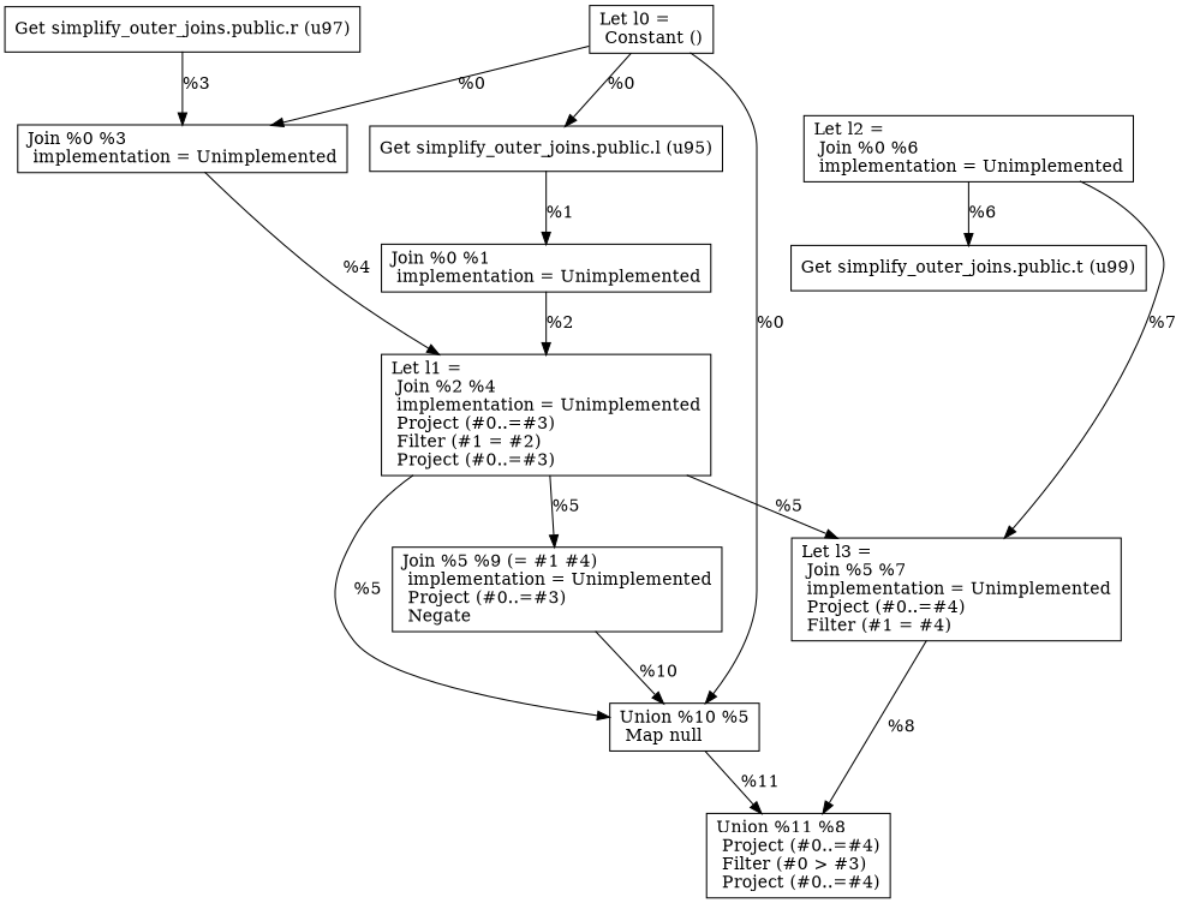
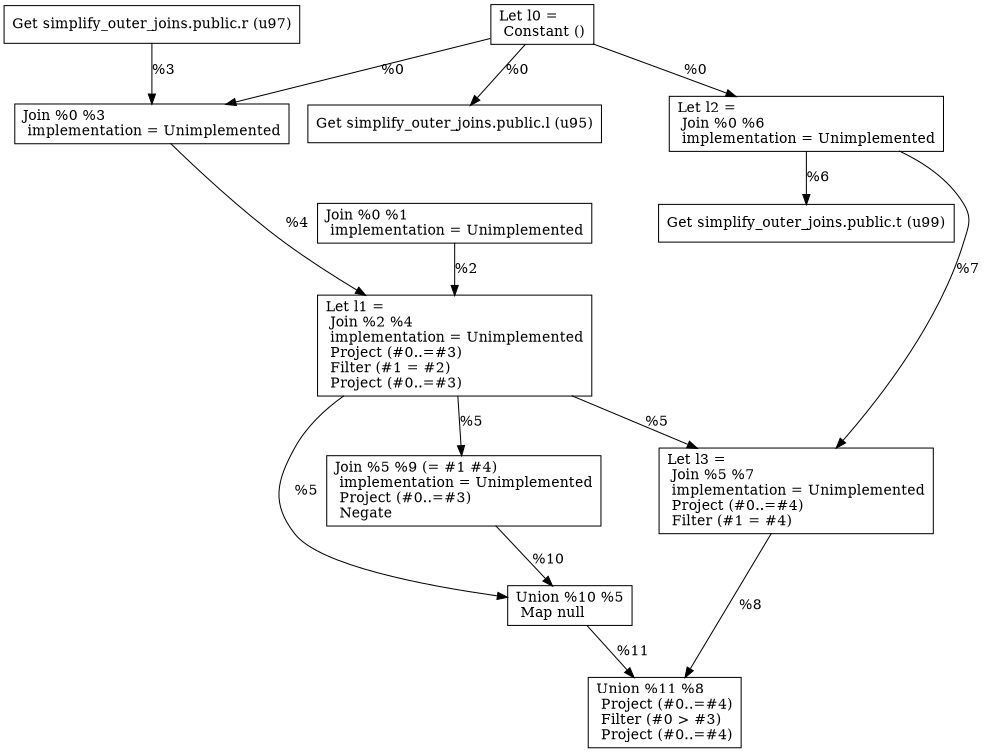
  digraph {
    fontname="DejaVu Serif"
    node [fontname="DejaVu Serif" shape=record]
    edge [fontname="DejaVu Serif"]
    n1 [label="Let l0 =\l Constant ()\l"]
    n2 [label=" Join %0 %3\l  implementation = Unimplemented\l"]
    n3 [label="Let l2 =\l Join %0 %6\l  implementation = Unimplemented\l"]
    n4 [label=" Get simplify_outer_joins.public.l (u95)\l"]
    n5 [label=" Join %0 %1\l  implementation = Unimplemented\l"]
    n6 [label="Let l1 =\l Join %2 %4\l  implementation = Unimplemented\l Project (#0..=#3)\l Filter (#1 = #2)\l Project (#0..=#3)\l"]
    n7 [label="Let l3 =\l Join %5 %7\l  implementation = Unimplemented\l Project (#0..=#4)\l Filter (#1 = #4)\l"]
    n8 [label=" Get simplify_outer_joins.public.t (u99)\l"]
    n9 [label=" Join %5 %9 (= #1 #4)\l  implementation = Unimplemented\l Project (#0..=#3)\l Negate\l"]
    n10 [label=" Union %10 %5\l Map null\l"]
    n11 [label=" Get simplify_outer_joins.public.r (u97)\l"]
    n12 [label=" Union %11 %8\l Project (#0..=#4)\l Filter (#0 \> #3)\l Project (#0..=#4)\l"]
    n1 -> n2 [label="%0\l"]
-   n1 -> n10 [label="%0\l"]
+   n1 -> n3 [label="%0\l"]
    n1 -> n4 [label="%0\l"]
    n2 -> n6 [label="%4\l"]
    n3 -> n7 [label="%7\l"]
    n3 -> n8 [label="%6\l"]
-   n4 -> n5 [label="%1\l"]
    n5 -> n6 [label="%2\l"]
    n6 -> n7 [label="%5\l"]
    n6 -> n9 [label="%5\l"]
    n6 -> n10 [label="%5\l"]
    n7 -> n12 [label="%8\l"]
    n9 -> n10 [label="%10\l"]
    n10 -> n12 [label="%11\l"]
    n11 -> n2 [label="%3\l"]
  }
